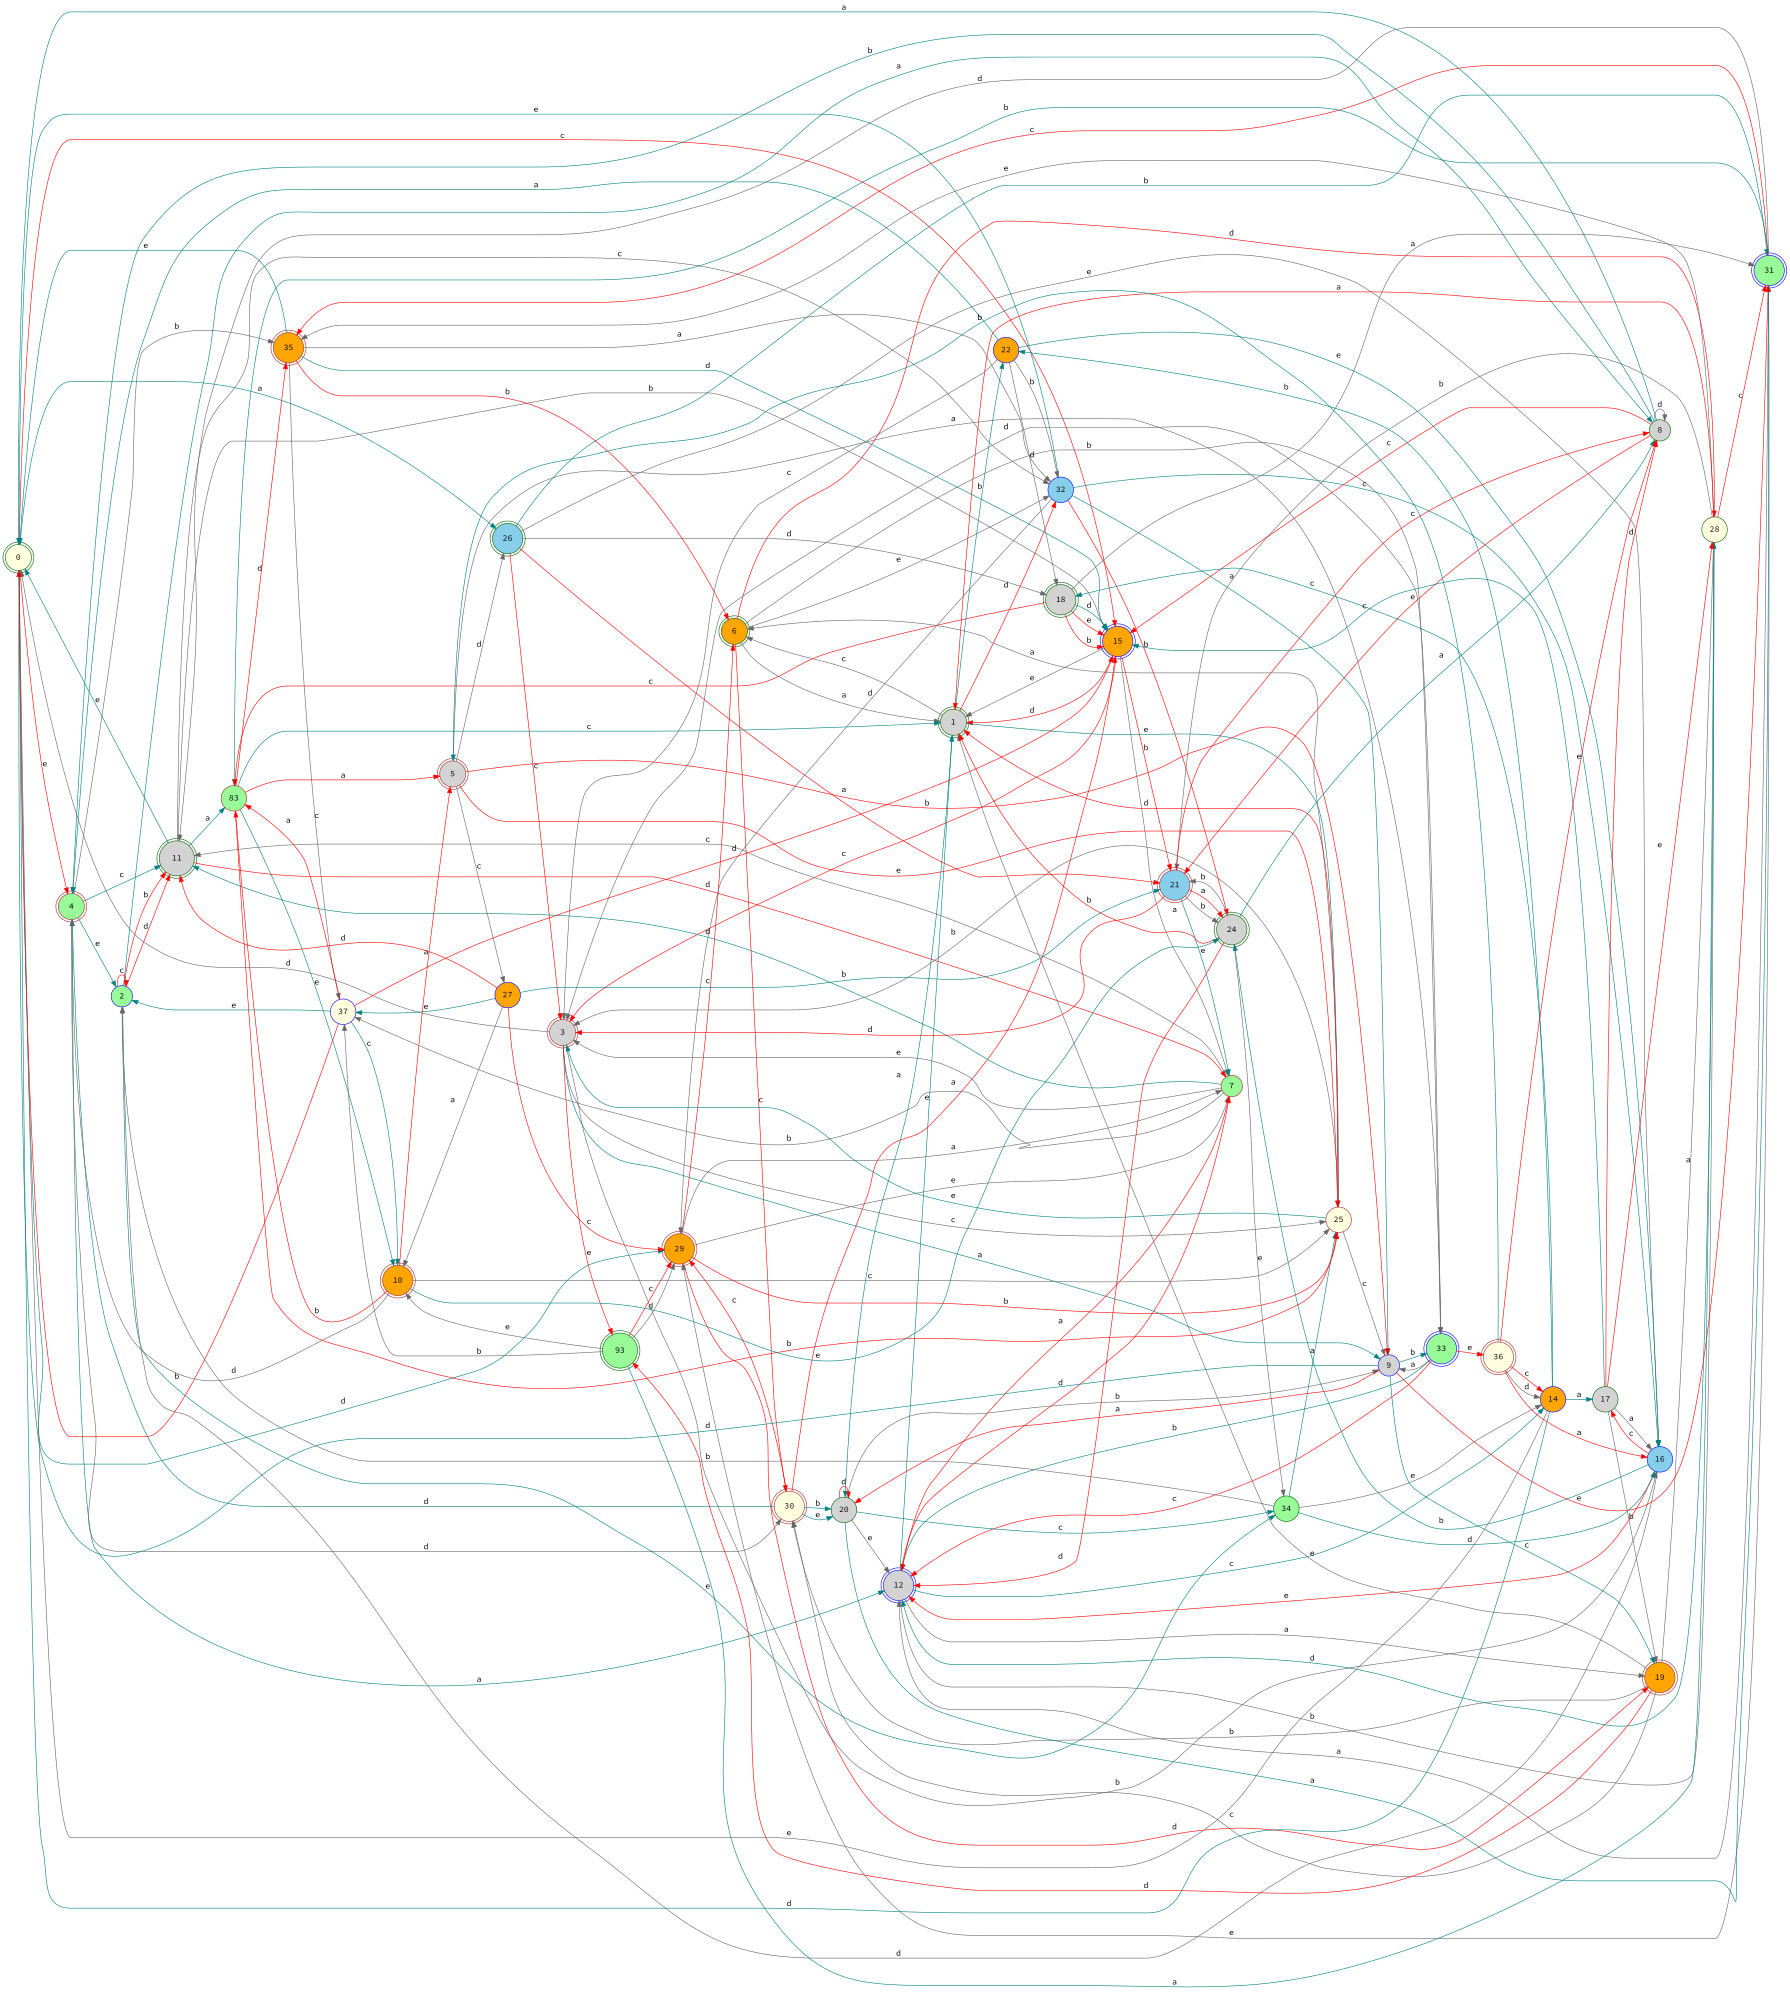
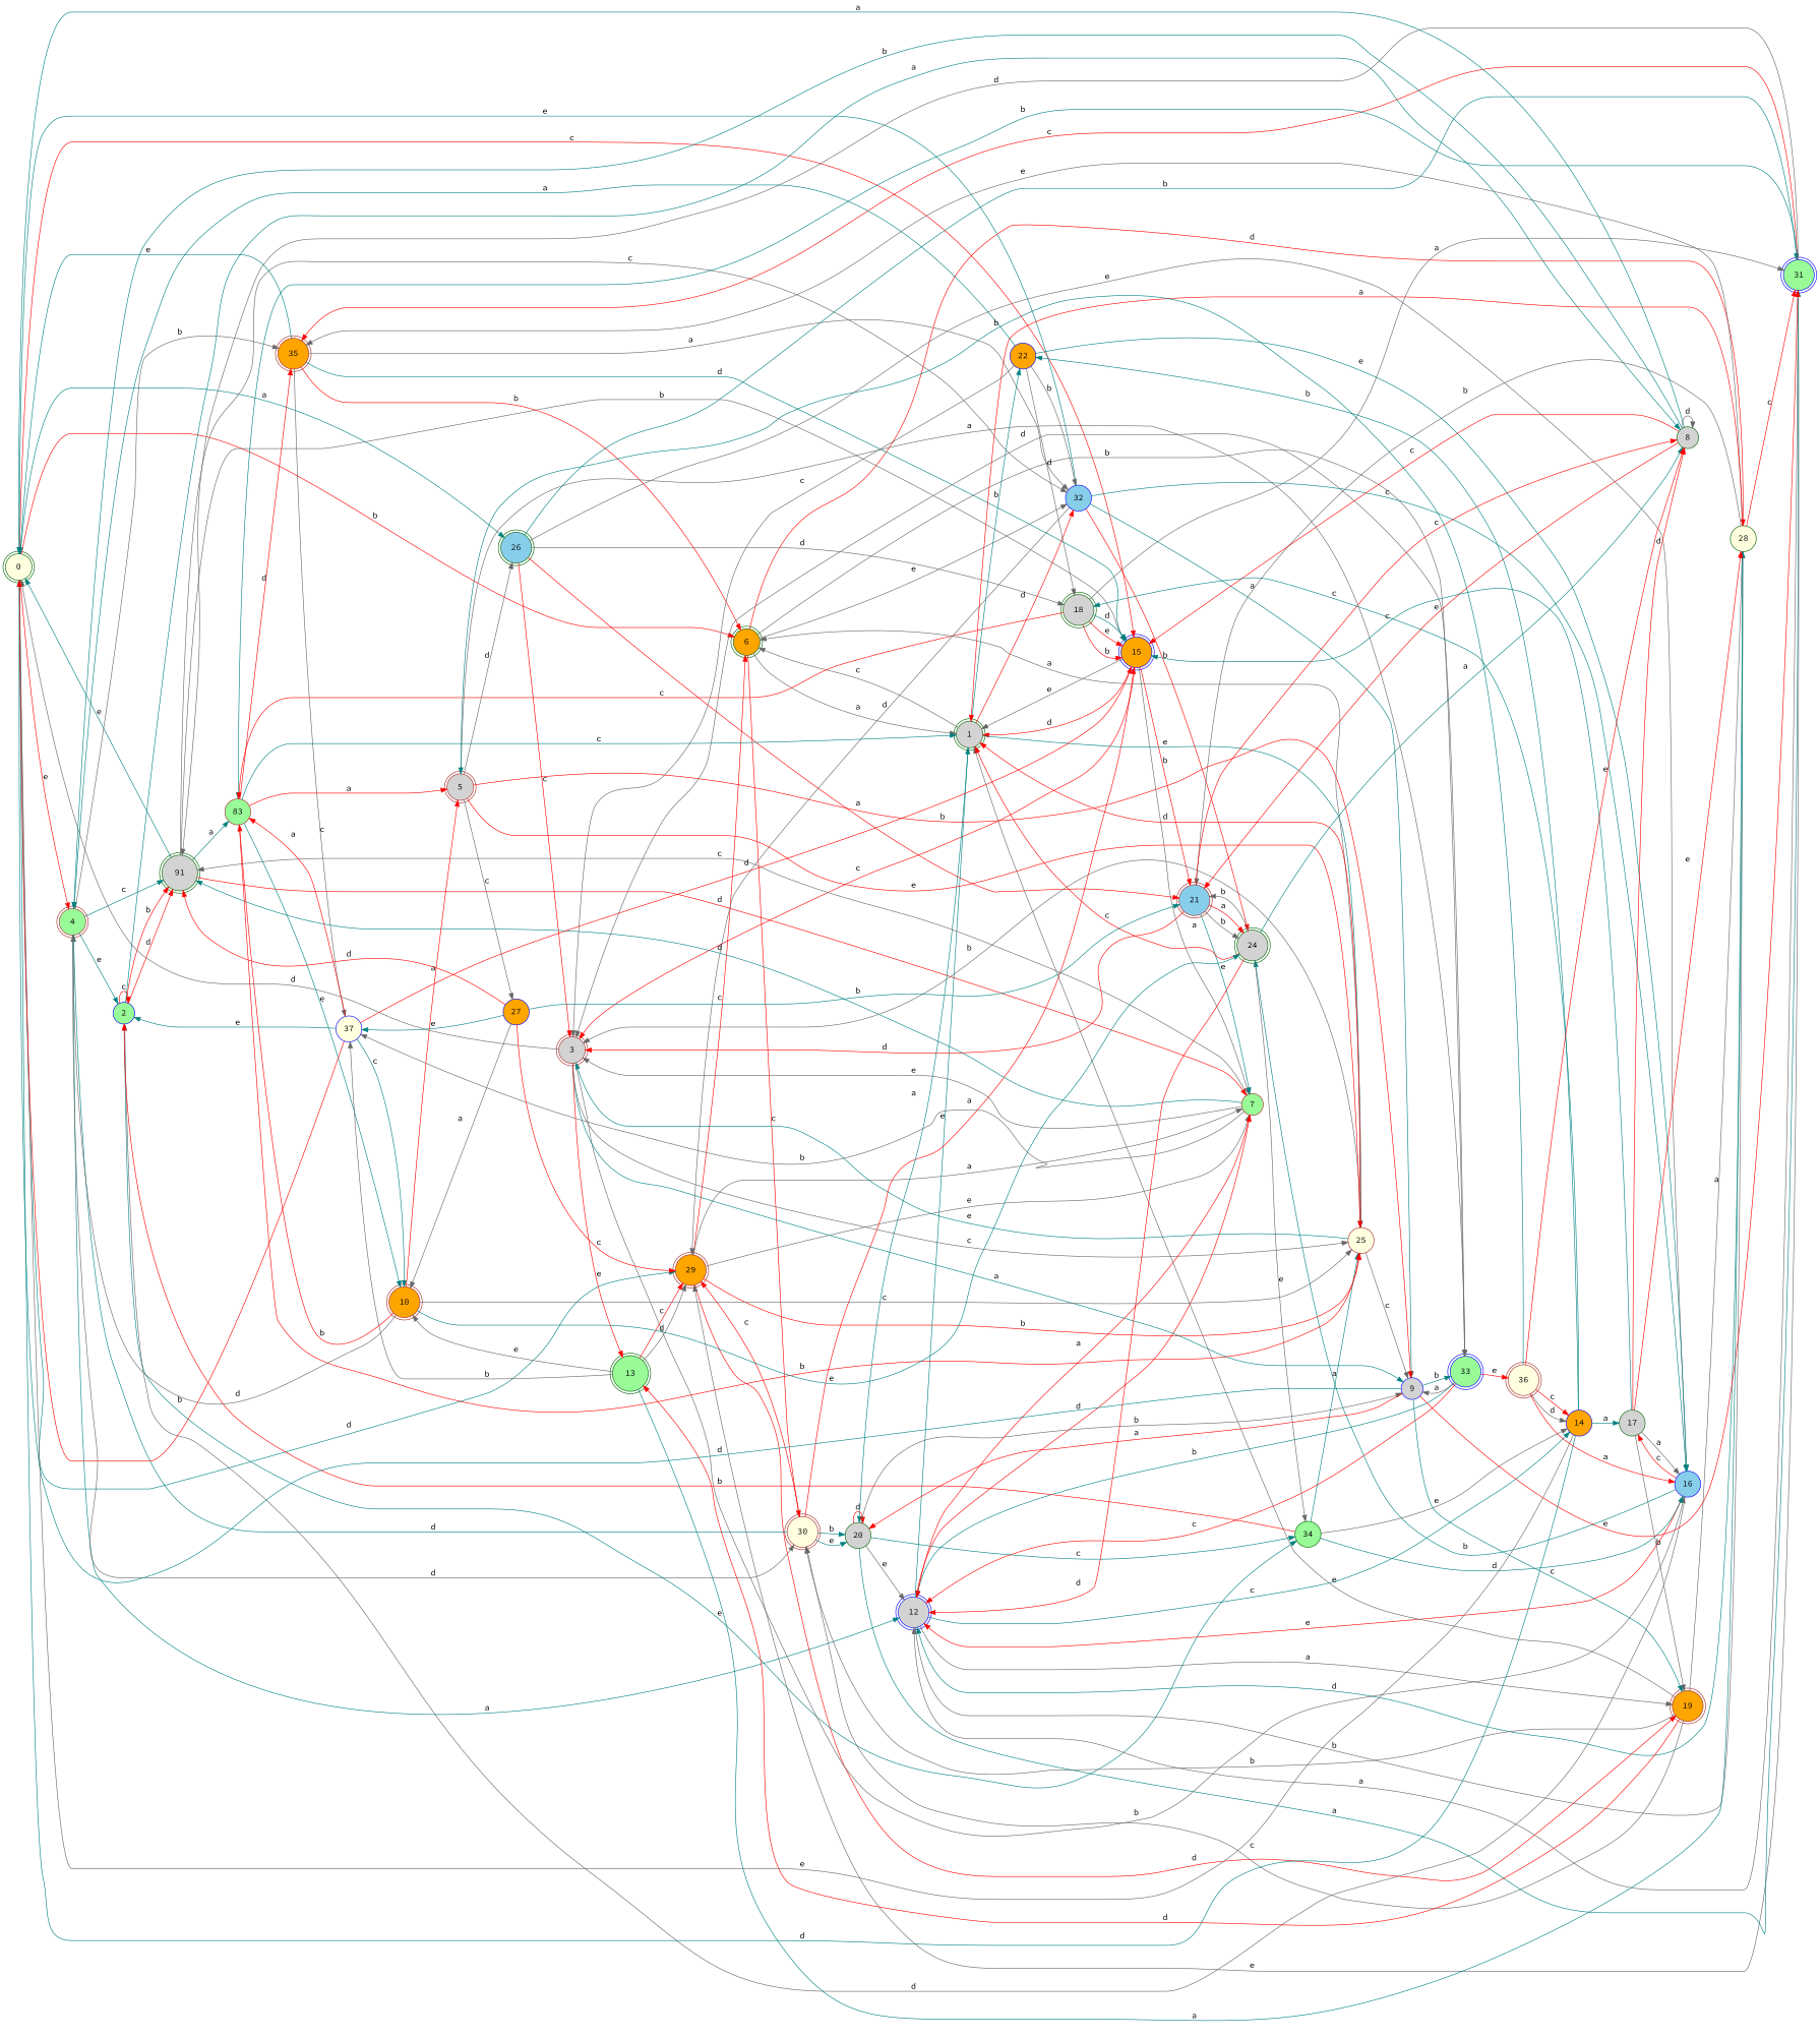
  digraph {
    fontname="Source Code Pro"
    rankdir=LR
    node [color=darkgreen fillcolor=lightgrey fontname="Source Code Pro" shape=doublecircle style="rounded,filled"]
    edge [color=red fontname="Source Code Pro"]
    n1 [fillcolor=lightyellow label=0]
    n2 [color=brown fillcolor=palegreen label=4]
    n3 [fillcolor=orange label=6]
    n4 [color=blue fillcolor=orange label=15]
    n5 [fillcolor=skyblue label=26]
    n6 [color=brown fillcolor=orange label=29]
    n7 [color=blue fillcolor=palegreen label=2 shape=circle style=filled]
-   n8 [label=11]
+   n8 [label=91]
    n9 [color=blue label=12]
    n10 [color=brown fillcolor=lightyellow label=30]
    n11 [color=brown fillcolor=orange label=35]
    n12 [label=1]
    n13 [color=blue fillcolor=skyblue label=32 shape=circle style=filled]
    n14 [color=blue fillcolor=palegreen label=33]
    n15 [fillcolor=lightyellow label=28 shape=circle style=filled]
    n16 [color=brown label=3]
    n17 [color=brown fillcolor=palegreen label=7 shape=circle style=filled]
    n18 [color=brown fillcolor=skyblue label=21]
    n19 [color=blue fillcolor=skyblue label=16 shape=circle style=filled]
    n20 [color=blue fillcolor=palegreen label=31]
    n21 [label=18]
    n22 [color=brown fillcolor=lightyellow label=25 shape=circle style=filled]
    n23 [color=brown fillcolor=orange label=19]
    n24 [label=20 shape=circle style=filled]
    n25 [color=blue fillcolor=orange label=22 shape=circle style=filled]
    n26 [fillcolor=palegreen label=34 shape=circle style=filled]
    n27 [color=blue label=9 shape=circle style=filled]
    n28 [label=24]
    n29 [label=8 shape=circle style=filled]
    n30 [color=brown fillcolor=palegreen label=83 shape=circle style=filled]
    n31 [color=blue fillcolor=orange label=14 shape=circle style=filled]
-   n32 [fillcolor=palegreen label=93]
+   n32 [fillcolor=palegreen label=13]
    n33 [color=blue fillcolor=lightyellow label=37 shape=circle style=filled]
    n34 [color=brown fillcolor=orange label=10]
    n35 [label=17 shape=circle style=filled]
    n36 [color=brown label=5]
    n37 [color=blue fillcolor=orange label=27 shape=circle style=filled]
    n38 [color=brown fillcolor=lightyellow label=36]
    n1 -> n2 [label=e]
+   n1 -> n3 [label=b]
    n1 -> n4 [label=c]
    n1 -> n5 [color=teal label=a]
    n1 -> n6 [color=teal label=d]
    n2 -> n7 [color=teal label=e]
    n2 -> n8 [color=teal label=c]
    n2 -> n9 [color=teal label=a]
    n2 -> n10 [color=gray40 label=d]
    n2 -> n11 [color=gray40 label=b]
    n3 -> n10 [label=c]
    n3 -> n12 [color=gray40 label=a]
    n3 -> n13 [color=gray40 label=e]
    n3 -> n14 [color=gray40 label=b]
    n3 -> n15 [label=d]
    n4 -> n12 [label=d]
    n4 -> n12 [color=gray40 label=e]
    n4 -> n16 [label=c]
    n4 -> n17 [color=gray40 label=a]
    n4 -> n18 [label=b]
    n5 -> n16 [label=c]
    n5 -> n18 [label=a]
    n5 -> n19 [color=gray40 label=e]
    n5 -> n20 [color=teal label=b]
    n5 -> n21 [color=gray40 label=d]
    n6 -> n3 [label=c]
    n6 -> n17 [color=gray40 label=a]
    n6 -> n17 [color=gray40 label=e]
    n6 -> n22 [label=b]
    n6 -> n23 [label=d]
    n7 -> n7 [label=c]
    n7 -> n8 [label=b]
    n7 -> n8 [label=d]
    n7 -> n26 [color=teal label=e]
    n7 -> n29 [color=teal label=a]
    n8 -> n1 [color=teal label=e]
    n8 -> n4 [color=gray40 label=b]
    n8 -> n13 [color=gray40 label=c]
    n8 -> n17 [label=d]
    n8 -> n30 [color=teal label=a]
    n9 -> n12 [color=teal label=e]
    n9 -> n15 [color=gray40 label=b]
    n9 -> n17 [label=d]
    n9 -> n23 [color=gray40 label=a]
    n9 -> n31 [color=teal label=c]
    n10 -> n2 [color=teal label=d]
    n10 -> n4 [label=a]
    n10 -> n6 [label=c]
    n10 -> n24 [color=teal label=b]
    n10 -> n24 [color=teal label=e]
    n11 -> n1 [color=teal label=e]
    n11 -> n3 [label=b]
    n11 -> n4 [color=teal label=d]
    n11 -> n13 [color=gray40 label=a]
    n11 -> n33 [color=gray40 label=c]
    n12 -> n3 [color=gray40 label=c]
    n12 -> n13 [label=d]
    n12 -> n22 [color=teal label=e]
    n12 -> n24 [color=teal label=a]
    n12 -> n25 [color=teal label=b]
    n13 -> n1 [color=teal label=e]
    n13 -> n6 [color=gray40 label=d]
    n13 -> n19 [color=teal label=c]
    n13 -> n27 [color=teal label=a]
    n13 -> n28 [label=b]
    n14 -> n9 [color=teal label=b]
    n14 -> n9 [label=c]
    n14 -> n16 [color=gray40 label=d]
    n14 -> n27 [color=gray40 label=a]
    n14 -> n38 [label=e]
    n15 -> n9 [color=teal label=d]
    n15 -> n11 [color=gray40 label=e]
    n15 -> n12 [label=a]
    n15 -> n18 [color=gray40 label=b]
    n15 -> n20 [label=c]
    n16 -> n1 [color=gray40 label=d]
    n16 -> n19 [color=gray40 label=b]
    n16 -> n22 [color=gray40 label=c]
    n16 -> n27 [color=teal label=a]
    n16 -> n32 [label=e]
    n17 -> n8 [color=gray40 label=c]
    n17 -> n8 [color=teal label=d]
    n17 -> n9 [label=a]
    n17 -> n16 [color=gray40 label=e]
    n17 -> n33 [color=gray40 label=b]
    n18 -> n16 [label=d]
    n18 -> n17 [color=teal label=e]
    n18 -> n28 [label=a]
    n18 -> n28 [color=gray40 label=b]
    n18 -> n29 [label=c]
    n19 -> n7 [color=gray40 label=d]
    n19 -> n9 [label=e]
    n19 -> n28 [color=teal label=b]
    n19 -> n35 [label=c]
    n20 -> n6 [color=gray40 label=e]
    n20 -> n8 [color=gray40 label=d]
    n20 -> n9 [color=gray40 label=a]
    n20 -> n11 [label=c]
    n20 -> n30 [color=teal label=b]
    n21 -> n4 [label=b]
    n21 -> n4 [color=teal label=d]
    n21 -> n4 [label=e]
    n21 -> n20 [color=gray40 label=a]
    n21 -> n30 [label=c]
    n22 -> n3 [color=gray40 label=a]
    n22 -> n12 [label=d]
    n22 -> n16 [color=gray40 label=b]
    n22 -> n16 [color=teal label=e]
    n22 -> n27 [color=gray40 label=c]
    n23 -> n10 [color=gray40 label=b]
    n23 -> n10 [color=gray40 label=c]
    n23 -> n12 [color=gray40 label=e]
    n23 -> n15 [color=gray40 label=a]
    n23 -> n32 [label=d]
    n24 -> n9 [color=gray40 label=e]
    n24 -> n20 [color=teal label=a]
    n24 -> n24 [label=d]
    n24 -> n26 [color=teal label=c]
    n24 -> n27 [color=gray40 label=b]
    n25 -> n2 [color=teal label=a]
    n25 -> n13 [color=gray40 label=b]
    n25 -> n16 [color=gray40 label=c]
    n25 -> n19 [color=teal label=e]
    n25 -> n21 [color=gray40 label=d]
-   n26 -> n7 [color=gray40 label=b]
+   n26 -> n7 [label=b]
    n26 -> n19 [color=teal label=d]
    n26 -> n22 [color=teal label=a]
    n26 -> n31 [color=gray40 label=e]
    n27 -> n1 [color=teal label=d]
    n27 -> n14 [color=teal label=b]
    n27 -> n20 [label=e]
    n27 -> n23 [color=teal label=c]
    n27 -> n24 [label=a]
    n28 -> n9 [label=d]
-   n28 -> n12 [label=b]
+   n28 -> n12 [label=c]
    n28 -> n18 [color=gray40 label=b]
    n28 -> n26 [color=gray40 label=e]
    n28 -> n29 [color=teal label=a]
    n29 -> n1 [color=teal label=a]
    n29 -> n2 [color=teal label=b]
    n29 -> n4 [label=c]
    n29 -> n18 [label=e]
    n29 -> n29 [color=gray40 label=d]
    n30 -> n11 [label=d]
    n30 -> n12 [color=teal label=c]
    n30 -> n22 [label=b]
    n30 -> n34 [color=teal label=e]
    n30 -> n36 [label=a]
    n31 -> n1 [color=teal label=d]
    n31 -> n1 [color=gray40 label=e]
    n31 -> n21 [color=teal label=c]
    n31 -> n25 [color=teal label=b]
    n31 -> n35 [color=teal label=a]
    n32 -> n6 [label=c]
    n32 -> n6 [color=gray40 label=d]
    n32 -> n15 [color=teal label=a]
    n32 -> n33 [color=gray40 label=b]
    n32 -> n34 [color=gray40 label=e]
    n33 -> n1 [label=b]
    n33 -> n4 [label=d]
    n33 -> n7 [color=teal label=e]
    n33 -> n30 [label=a]
    n33 -> n34 [color=teal label=c]
    n34 -> n2 [color=gray40 label=d]
    n34 -> n22 [color=gray40 label=c]
    n34 -> n28 [color=teal label=e]
    n34 -> n30 [label=b]
    n34 -> n36 [label=a]
    n35 -> n4 [color=teal label=c]
    n35 -> n15 [label=e]
    n35 -> n19 [color=gray40 label=a]
    n35 -> n23 [color=gray40 label=b]
    n35 -> n29 [label=d]
    n36 -> n5 [color=gray40 label=d]
    n36 -> n14 [color=gray40 label=a]
    n36 -> n22 [label=e]
    n36 -> n27 [label=b]
    n36 -> n37 [color=gray40 label=c]
    n37 -> n6 [label=c]
    n37 -> n8 [label=d]
    n37 -> n18 [color=teal label=b]
    n37 -> n33 [color=teal label=e]
    n37 -> n34 [color=gray40 label=a]
    n38 -> n19 [label=a]
    n38 -> n29 [label=e]
    n38 -> n31 [label=c]
    n38 -> n31 [color=gray40 label=d]
    n38 -> n36 [color=teal label=b]
  }
